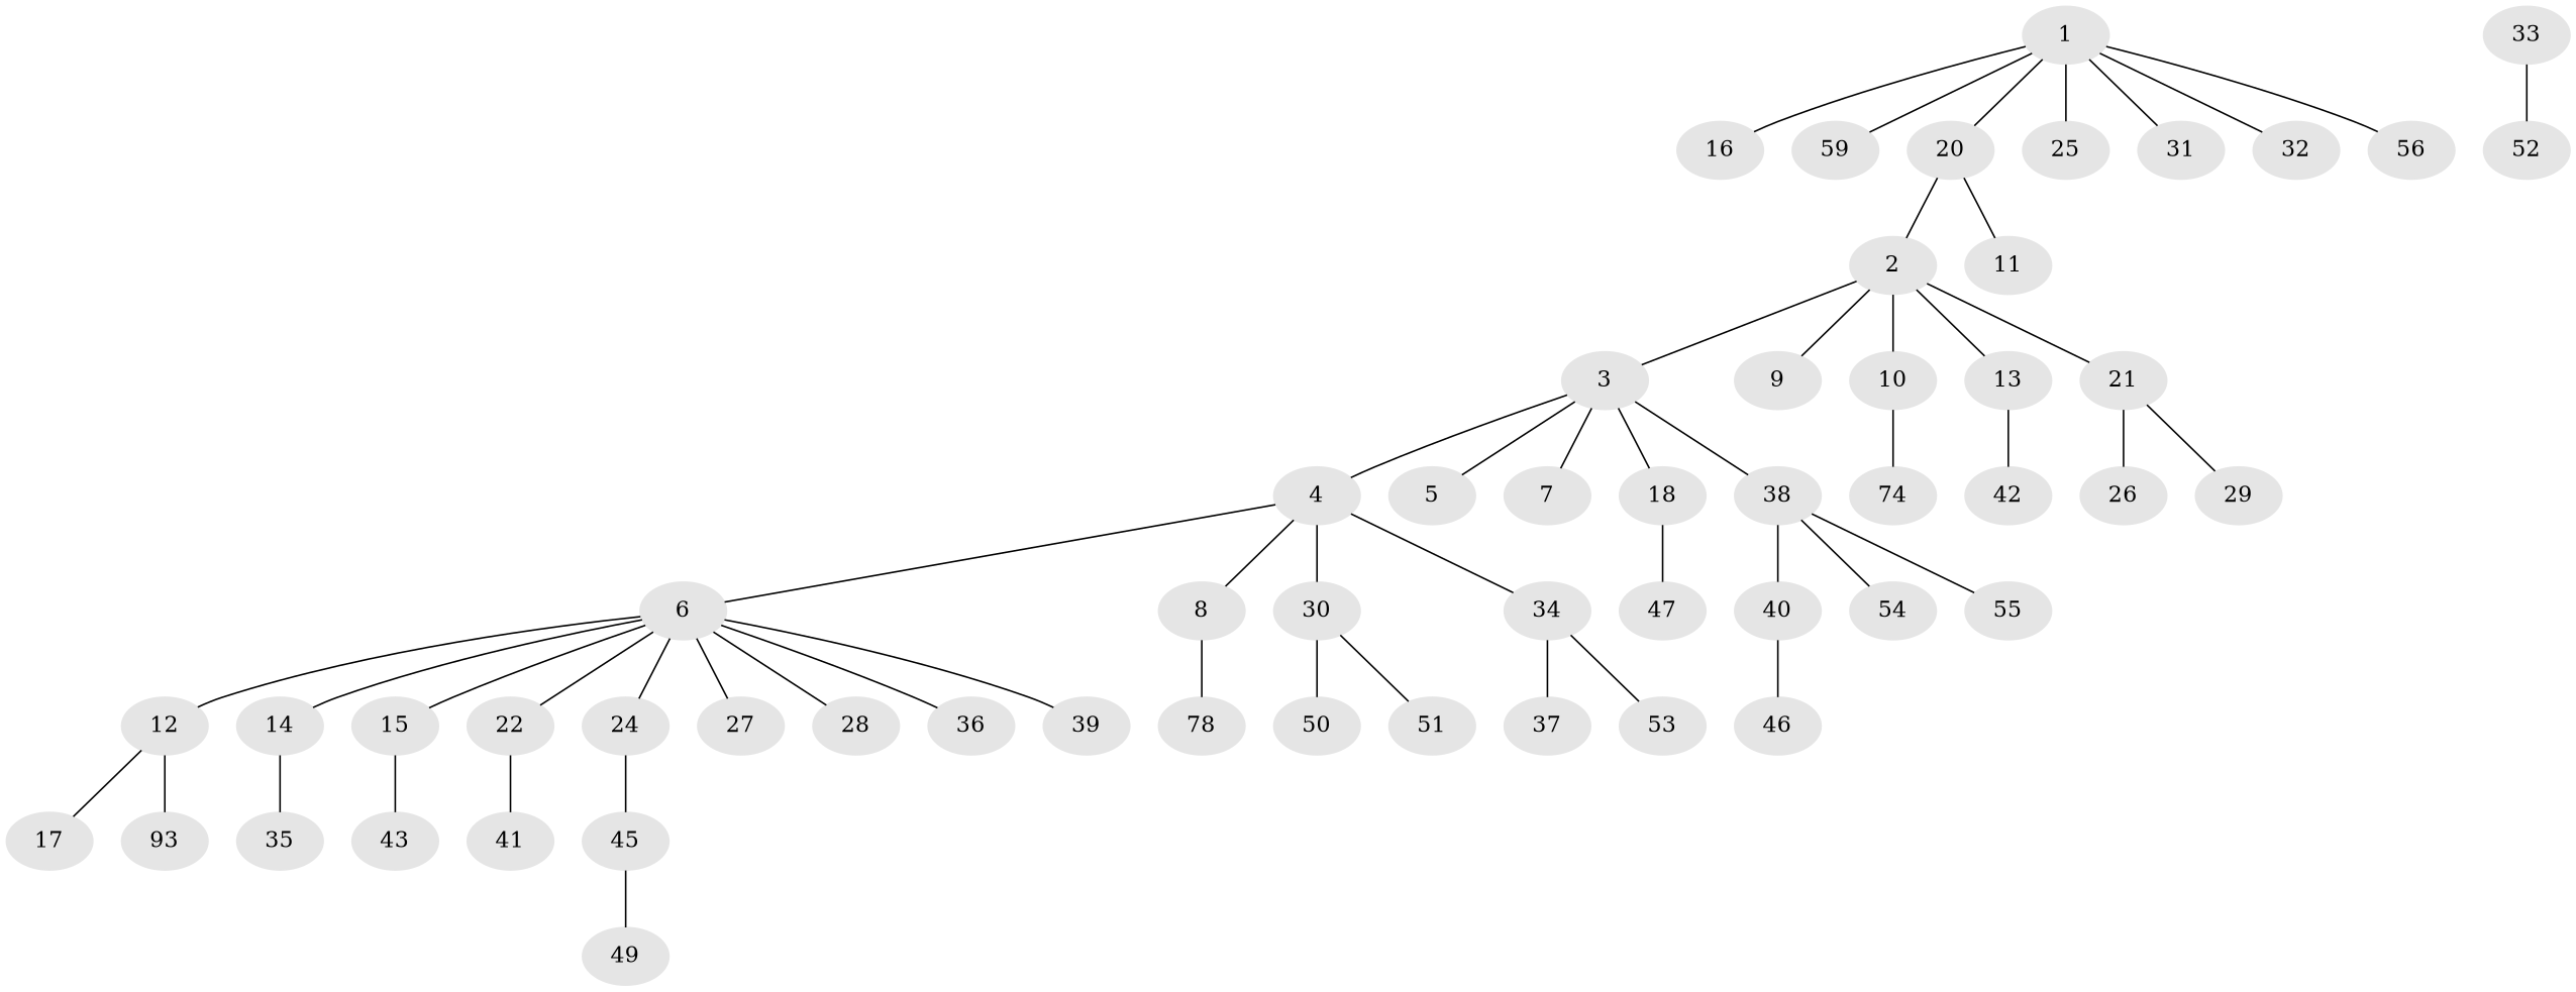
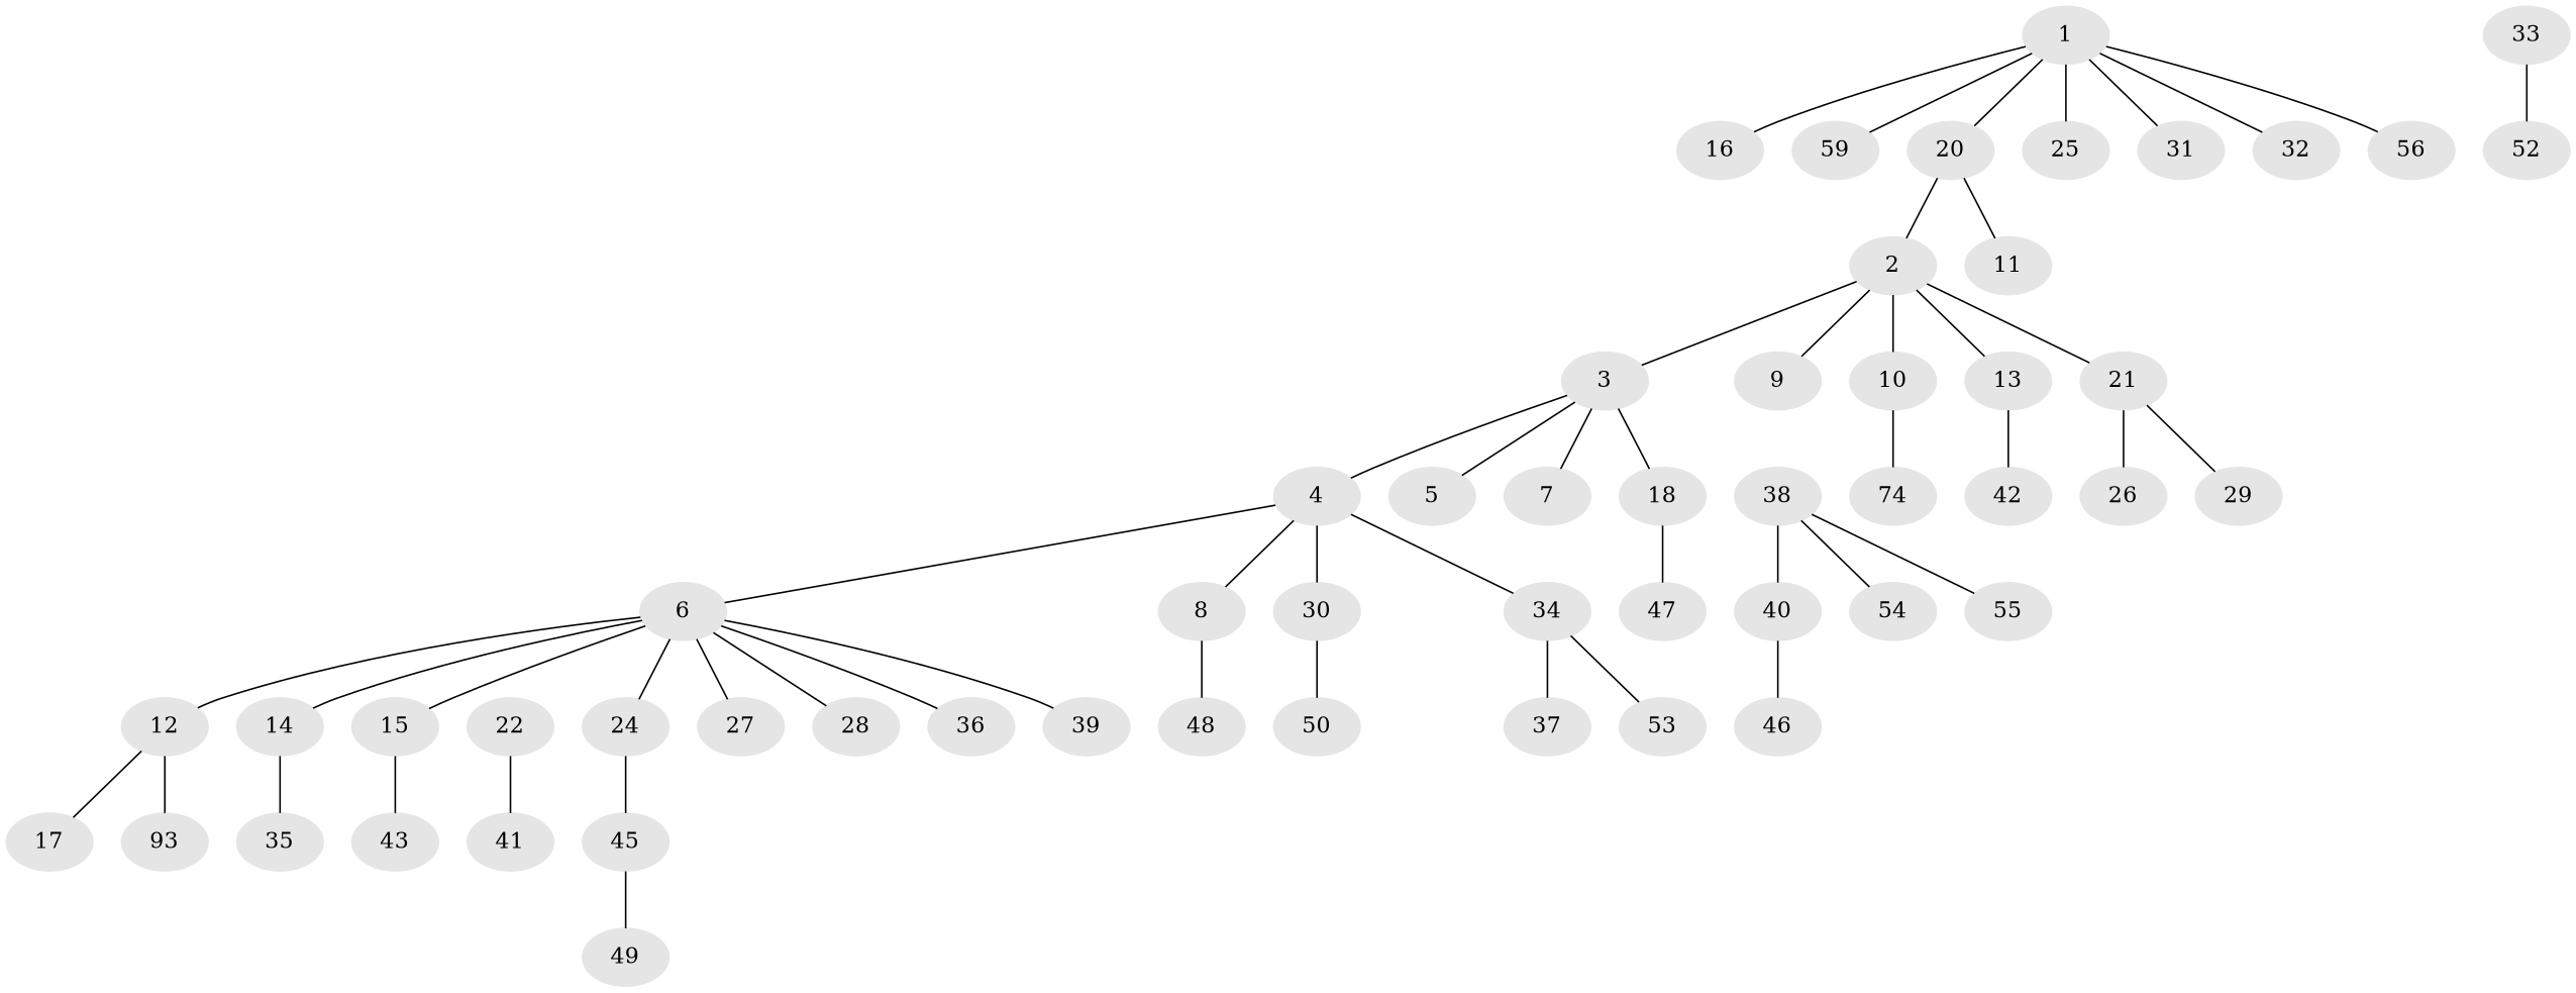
  graph {
    node [color=gray90 style=filled]
    1
    16
    n3 [label=59]
    20
    25
    31
    32
    56
    2
    3
    9
    10
    13
    21
    11
    4
    5
    7
    18
    38
    n21 [label=74]
    42
    26
    29
    6
    8
    30
    34
    47
    40
    54
    55
    12
    14
    15
    22
    24
    27
    28
    36
    39
-   48 [label=78]
+   48
    50
-   51
    37
    53
    17
    n48 [label=93]
    35
    43
    41
    45
    33
    52
    49
    46
    1 -- 16
    1 -- n3
    1 -- 20
    1 -- 25
    1 -- 31
    1 -- 32
    1 -- 56
    20 -- 2
    20 -- 11
    2 -- 3
    2 -- 9
    2 -- 10
    2 -- 13
    2 -- 21
    3 -- 4
    3 -- 5
    3 -- 7
    3 -- 18
-   3 -- 38
    10 -- n21
    13 -- 42
    21 -- 26
    21 -- 29
    4 -- 6
    4 -- 8
    4 -- 30
    4 -- 34
    18 -- 47
    38 -- 40
    38 -- 54
    38 -- 55
    6 -- 12
    6 -- 14
    6 -- 15
-   6 -- 22
    6 -- 24
    6 -- 27
    6 -- 28
    6 -- 36
    6 -- 39
    8 -- 48
    30 -- 50
-   30 -- 51
    34 -- 37
    34 -- 53
    40 -- 46
    12 -- 17
    12 -- n48
    14 -- 35
    15 -- 43
    22 -- 41
    24 -- 45
    45 -- 49
    33 -- 52
  }
